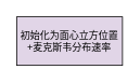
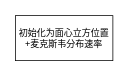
  <mxCell id="0" />
  <mxCell id="1" parent="0" />
- <mxCell id="2" value="初始化为面心立方位置+麦克斯韦分布速率" style="rounded=0;whiteSpace=wrap;html=1;fillColor=#e1d5e7;" vertex="1" parent="1"><mxGeometry x="20" y="20" width="130" height="60" as="geometry" /></mxCell>
+ <mxCell id="2" value="初始化为面心立方位置+麦克斯韦分布速率" style="rounded=0;whiteSpace=wrap;html=1;" vertex="1" parent="1"><mxGeometry x="20" y="20" width="130" height="60" as="geometry" /></mxCell>
